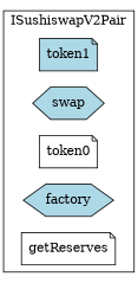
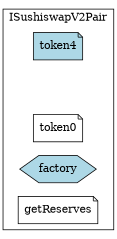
  strict digraph {
    rankdir=LR
    node [shape=note style=filled fillcolor=lightblue]
-   n1 [label=token1]
-   n2 [label=swap shape=hexagon]
+   n1 [label=token4]
    n3 [label=token0 fillcolor=white]
    n4 [label=factory shape=hexagon]
    n5 [label=getReserves fillcolor=white]
    subgraph cluster_1 {
      label=ISushiswapV2Pair
      n1
-     n2
      n3
      n4
      n5
    }
    subgraph cluster_2 {
      label="[Solidity]"
    }
  }
